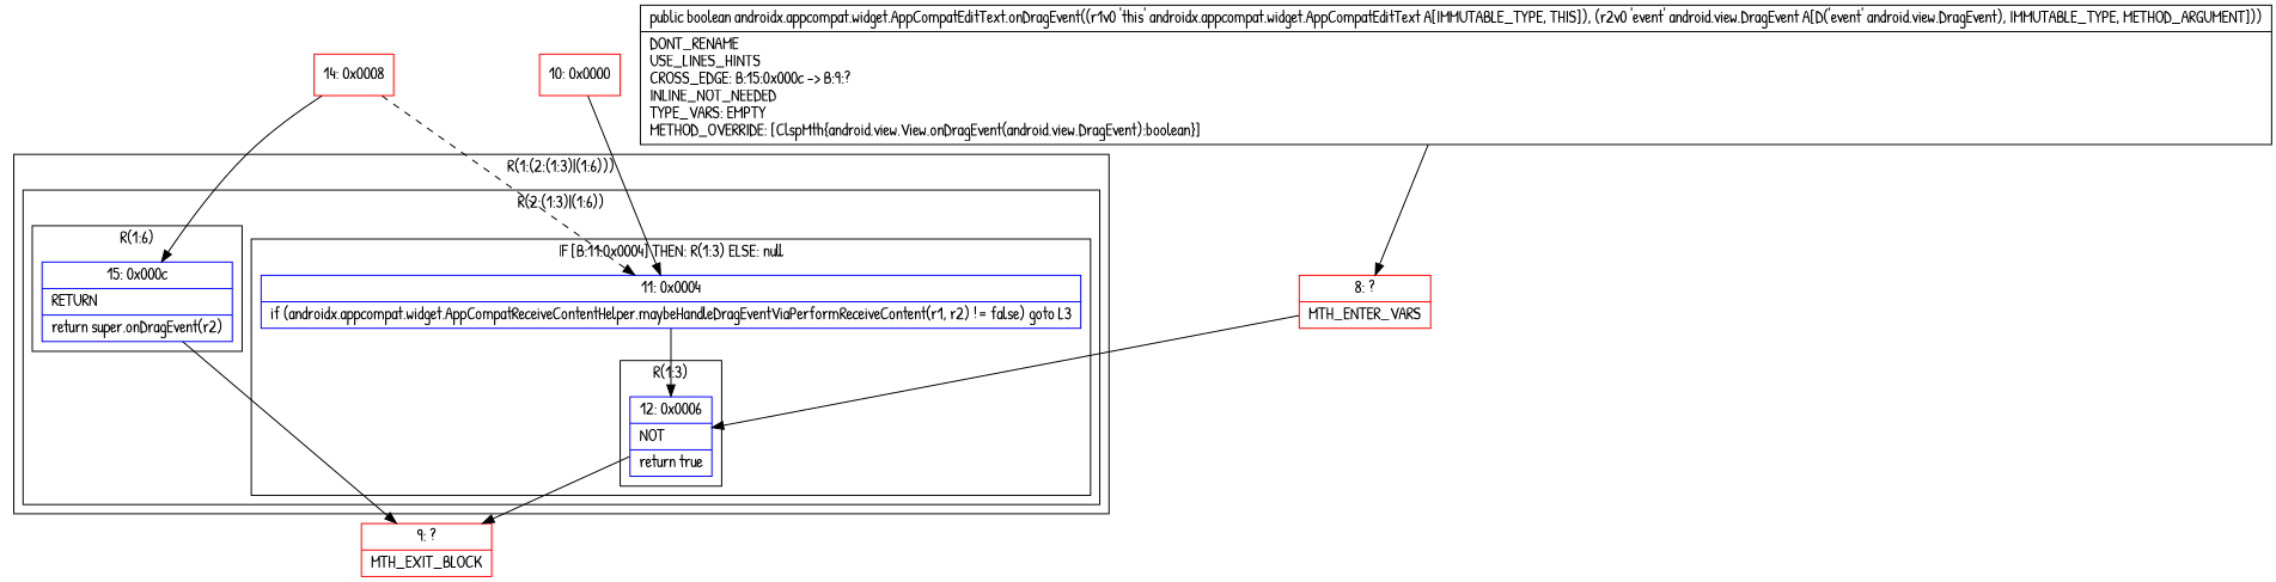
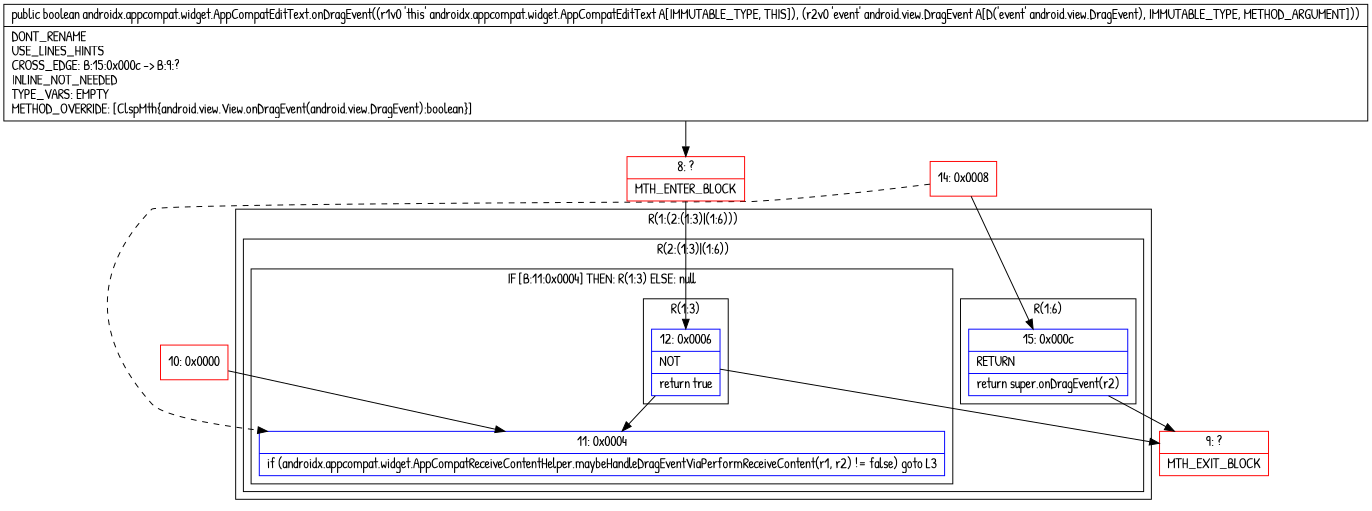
  digraph {
    fontname="Patrick Hand"
    node [color=red fontname="Patrick Hand" shape=record]
    edge [fontname="Patrick Hand"]
    n1 [color=blue label="{12\:\ 0x0006|NOT\l|return true\l}"]
    n2 [color=blue label="{11\:\ 0x0004|if (androidx.appcompat.widget.AppCompatReceiveContentHelper.maybeHandleDragEventViaPerformReceiveContent(r1, r2) != false) goto L3\l}"]
    n3 [color=blue label="{15\:\ 0x000c|RETURN\l|return super.onDragEvent(r2)\l}"]
    n4 [label="{9\:\ ?|MTH_EXIT_BLOCK\l}"]
    n5 [label="{14\:\ 0x0008}"]
-   n6 [label="{8\:\ ?|MTH_ENTER_VARS\l}"]
+   n6 [label="{8\:\ ?|MTH_ENTER_BLOCK\l}"]
    n7 [label="{10\:\ 0x0000}"]
    n8 [label="{public boolean androidx.appcompat.widget.AppCompatEditText.onDragEvent((r1v0 'this' androidx.appcompat.widget.AppCompatEditText A[IMMUTABLE_TYPE, THIS]), (r2v0 'event' android.view.DragEvent A[D('event' android.view.DragEvent), IMMUTABLE_TYPE, METHOD_ARGUMENT]))  | DONT_RENAME\lUSE_LINES_HINTS\lCROSS_EDGE: B:15:0x000c \-\> B:9:?\lINLINE_NOT_NEEDED\lTYPE_VARS: EMPTY\lMETHOD_OVERRIDE: [ClspMth\{android.view.View.onDragEvent(android.view.DragEvent):boolean\}]\l}" color=""]
    subgraph cluster_1 {
      label="R(1:(2:(1:3)|(1:6)))"
      subgraph cluster_2 {
        label="R(2:(1:3)|(1:6))"
        subgraph cluster_3 {
          label="IF [B:11:0x0004] THEN: R(1:3) ELSE: null"
          n2
          subgraph cluster_4 {
            label="R(1:3)"
            n1
          }
        }
        subgraph cluster_5 {
          label="R(1:6)"
          n3
        }
      }
    }
    n1 -> n4
-   n2 -> n1
+   n1 -> n2
    n3 -> n4
    n5 -> n2 [style=dashed]
    n5 -> n3
    n6 -> n1
    n7 -> n2
    n8 -> n6
  }
